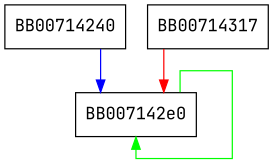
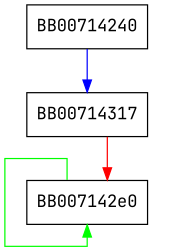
  digraph {
    fontname="JetBrains Mono"
    splines=ortho
    node [fontname="JetBrains Mono" shape=box]
    edge [fontname="JetBrains Mono"]
    BB00714240
    BB007142e0
    BB00714317
-   BB00714240 -> BB007142e0 [color=blue]
+   BB00714240 -> BB00714317 [color=blue]
    BB007142e0 -> BB007142e0 [color=green]
    BB00714317 -> BB007142e0 [color=red]
  }
